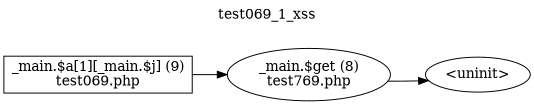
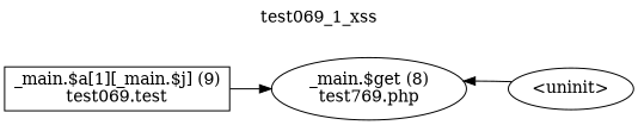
  digraph {
    label=test069_1_xss
    labelloc=t
    rankdir=LR
    node [shape=ellipse]
-   n1 [label="_main.$a[1][_main.$j] (9)\ntest069.php" shape=box]
+   n1 [label="_main.$a[1][_main.$j] (9)\ntest069.test" shape=box]
    n2 [label="_main.$get (8)\ntest769.php"]
    n3 [label="<uninit>"]
    n1 -> n2
-   n2 -> n3
+   n3 -> n2
  }
